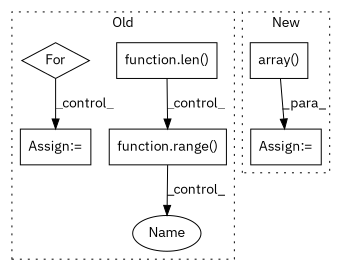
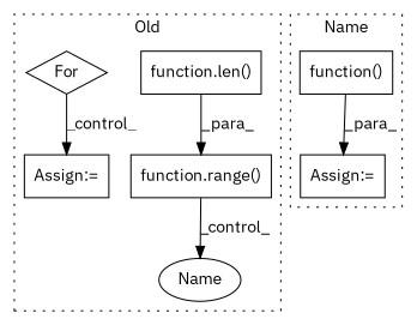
  digraph {
    fontname="IBM Plex Sans"
    node [a=75 fontname="IBM Plex Sans" l=3 shape=box]
    edge [fontname="IBM Plex Sans"]
    n1 [l="4,1" label="function.len()" s="939,950"]
    n2 [l="6,1" label="function.range()" s="933,951"]
    n3 [a=107 l="4,18" label=For s="966,1006" shape=diamond]
    n4 [a=87 l=7 label=Name s=970 shape=ellipse]
    n5 [a=68 label="Assign:=" s=1100]
-   n6 [l="9,1" label="array()" s="966,979"]
+   n6 [l="9,1" label="function()" s="966,979"]
    n7 [a=68 label="Assign:=" s=928]
    subgraph cluster_1 {
      label=Old
      style=dotted
      n1
      n2
      n3
      n4
      n5
    }
    subgraph cluster_2 {
-     label=New
+     label=Name
      style=dotted
      n6
      n7
    }
-   n1 -> n2 [label=_control_]
+   n1 -> n2 [label=_para_]
    n2 -> n4 [label=_control_]
    n3 -> n5 [label=_control_]
    n6 -> n7 [label=_para_]
  }
